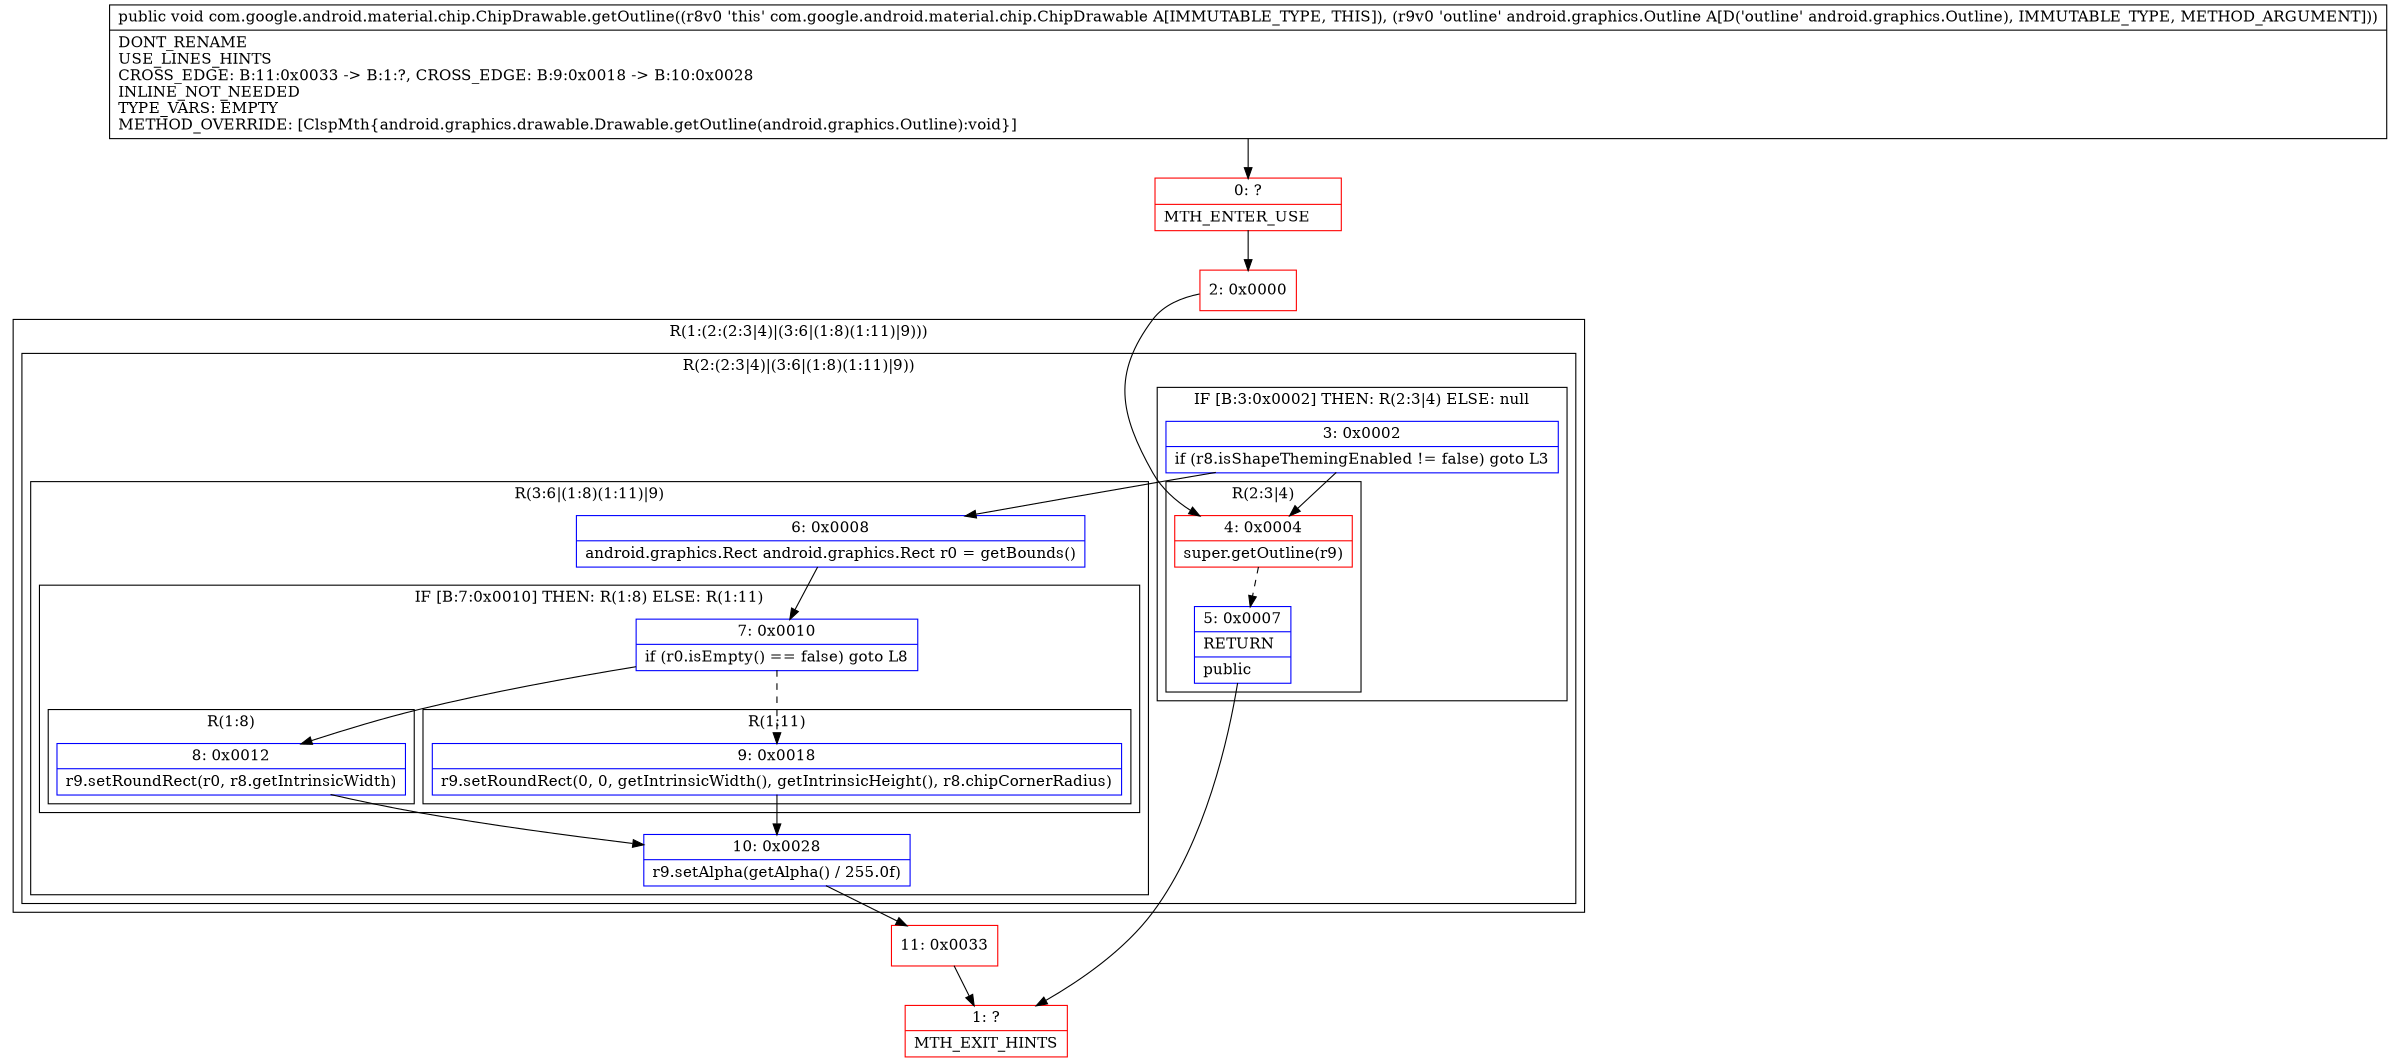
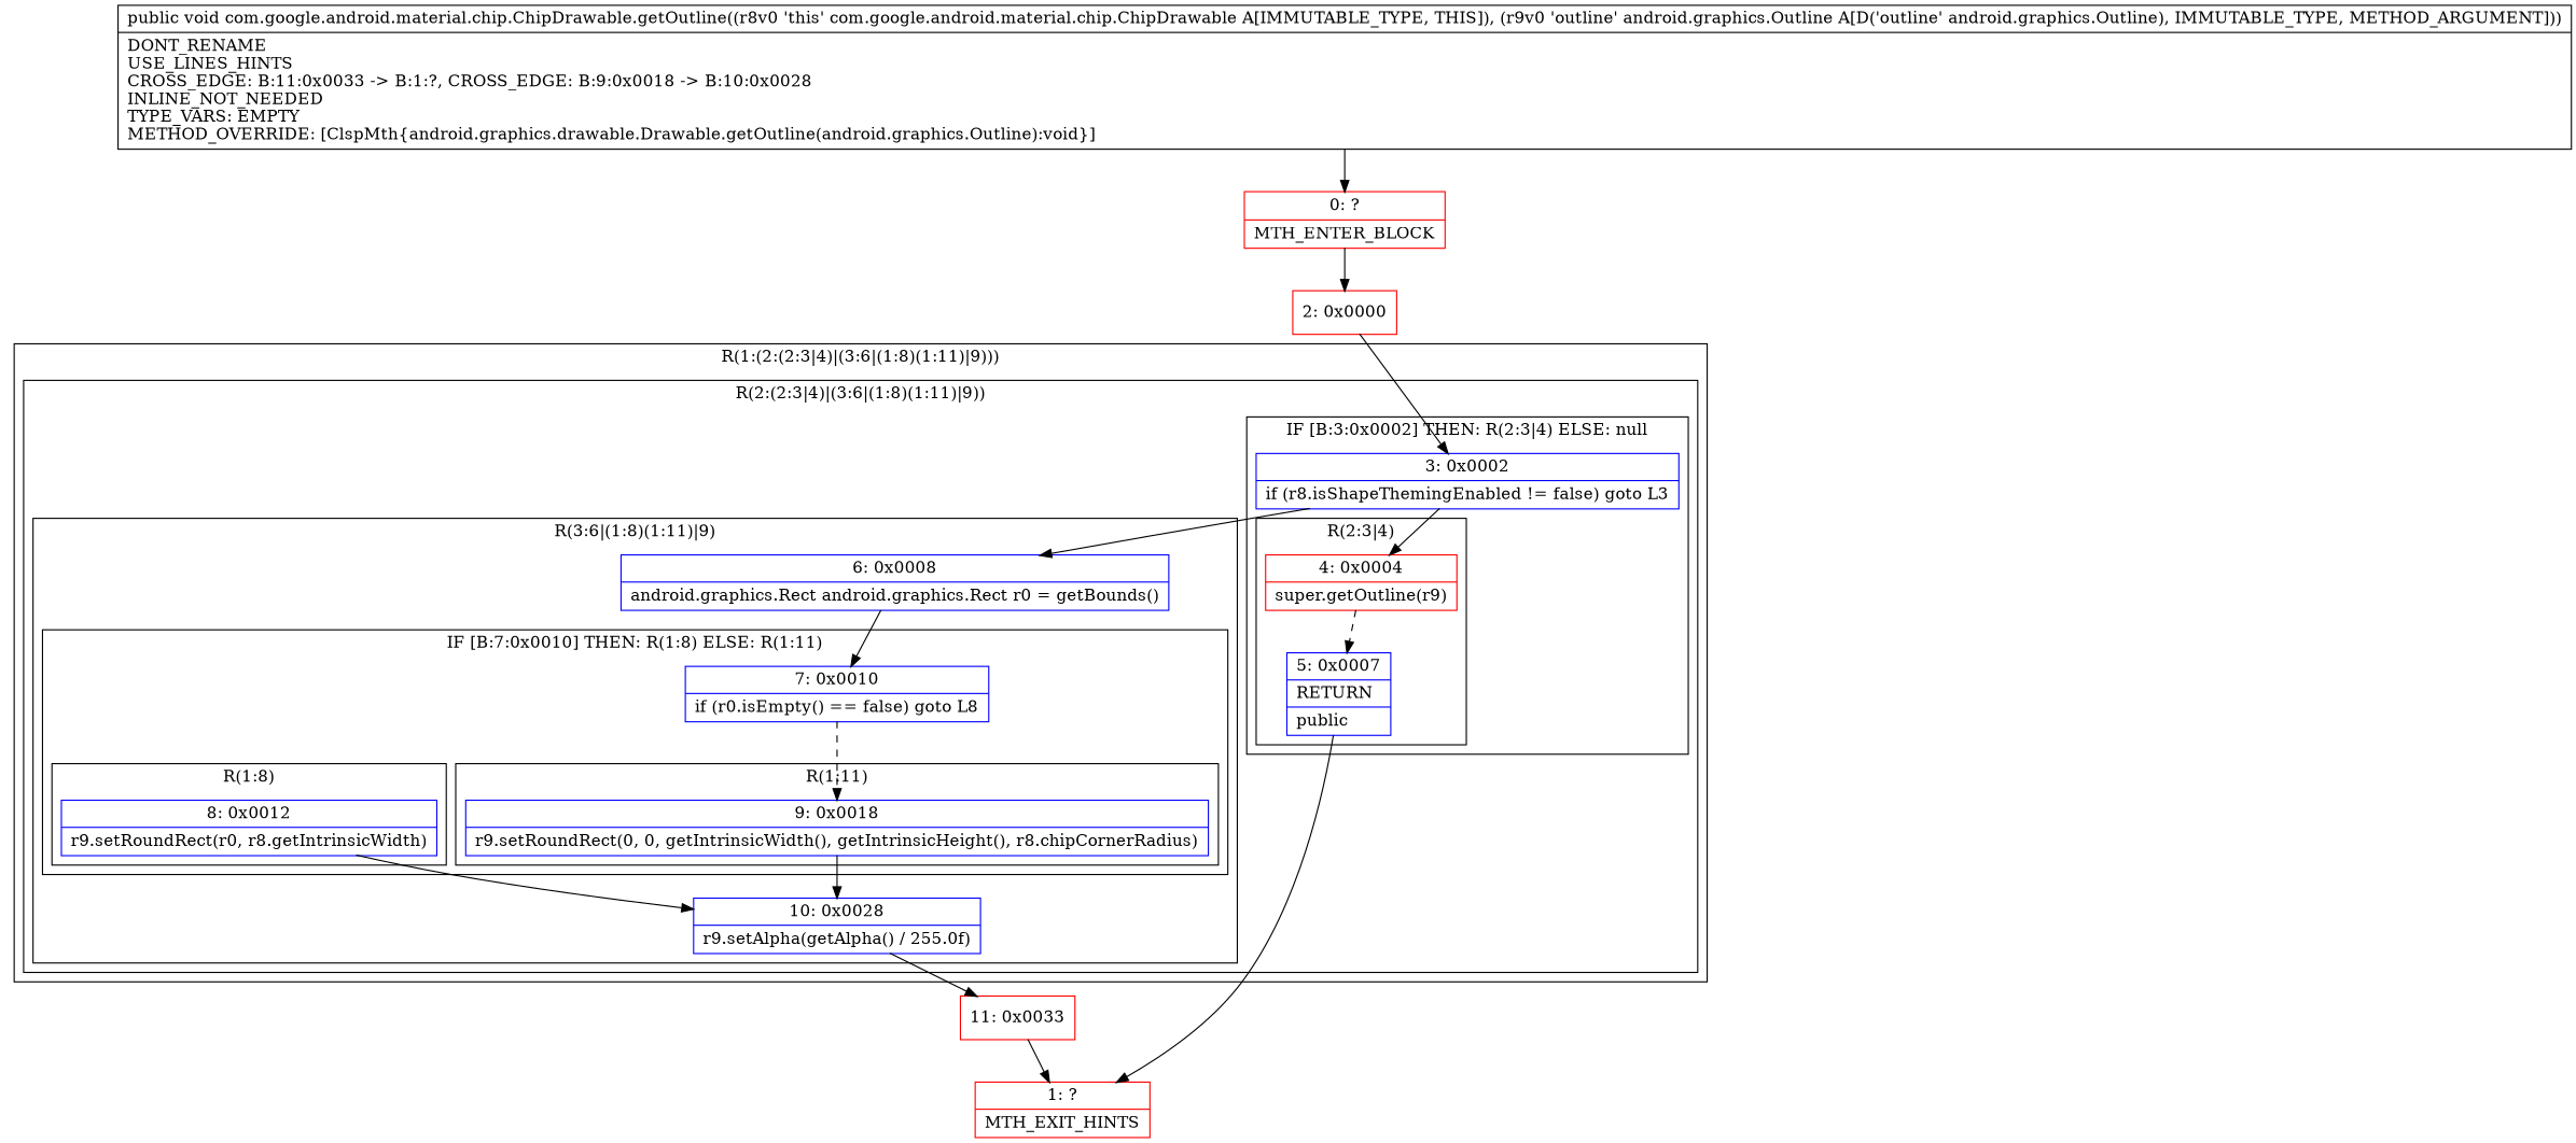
  digraph {
    node [color=blue shape=record]
    n1 [color=red label="{4\:\ 0x0004|super.getOutline(r9)\l}"]
    n2 [label="{5\:\ 0x0007|RETURN\l|public\l}"]
    n3 [label="{3\:\ 0x0002|if (r8.isShapeThemingEnabled != false) goto L3\l}"]
    n4 [label="{8\:\ 0x0012|r9.setRoundRect(r0, r8.getIntrinsicWidth)\l}"]
    n5 [label="{9\:\ 0x0018|r9.setRoundRect(0, 0, getIntrinsicWidth(), getIntrinsicHeight(), r8.chipCornerRadius)\l}"]
    n6 [label="{7\:\ 0x0010|if (r0.isEmpty() == false) goto L8\l}"]
    n7 [label="{6\:\ 0x0008|android.graphics.Rect android.graphics.Rect r0 = getBounds()\l}"]
    n8 [label="{10\:\ 0x0028|r9.setAlpha(getAlpha() \/ 255.0f)\l}"]
    n9 [color=red label="{1\:\ ?|MTH_EXIT_HINTS\l}"]
    n10 [color=red label="{11\:\ 0x0033}"]
-   n11 [color=red label="{0\:\ ?|MTH_ENTER_USE\l}"]
+   n11 [color=red label="{0\:\ ?|MTH_ENTER_BLOCK\l}"]
    n12 [color=red label="{2\:\ 0x0000}"]
    n13 [label="{public void com.google.android.material.chip.ChipDrawable.getOutline((r8v0 'this' com.google.android.material.chip.ChipDrawable A[IMMUTABLE_TYPE, THIS]), (r9v0 'outline' android.graphics.Outline A[D('outline' android.graphics.Outline), IMMUTABLE_TYPE, METHOD_ARGUMENT]))  | DONT_RENAME\lUSE_LINES_HINTS\lCROSS_EDGE: B:11:0x0033 \-\> B:1:?, CROSS_EDGE: B:9:0x0018 \-\> B:10:0x0028\lINLINE_NOT_NEEDED\lTYPE_VARS: EMPTY\lMETHOD_OVERRIDE: [ClspMth\{android.graphics.drawable.Drawable.getOutline(android.graphics.Outline):void\}]\l}" color=""]
    subgraph cluster_1 {
      label="R(1:(2:(2:3|4)|(3:6|(1:8)(1:11)|9)))"
      subgraph cluster_2 {
        label="R(2:(2:3|4)|(3:6|(1:8)(1:11)|9))"
        subgraph cluster_3 {
          label="IF [B:3:0x0002] THEN: R(2:3|4) ELSE: null"
          n3
          subgraph cluster_4 {
            label="R(2:3|4)"
            n1
            n2
          }
        }
        subgraph cluster_5 {
          label="R(3:6|(1:8)(1:11)|9)"
          n7
          n8
          subgraph cluster_6 {
            label="IF [B:7:0x0010] THEN: R(1:8) ELSE: R(1:11)"
            n6
            subgraph cluster_7 {
              label="R(1:8)"
              n4
            }
            subgraph cluster_8 {
              label="R(1:11)"
              n5
            }
          }
        }
      }
    }
    n1 -> n2 [style=dashed]
    n2 -> n9
    n3 -> n1
    n3 -> n7 [style=solid]
    n4 -> n8
    n5 -> n8
-   n6 -> n4
    n6 -> n5 [style=dashed]
    n7 -> n6
    n8 -> n10
    n10 -> n9
    n11 -> n12
-   n12 -> n1
+   n12 -> n3
    n13 -> n11
  }
